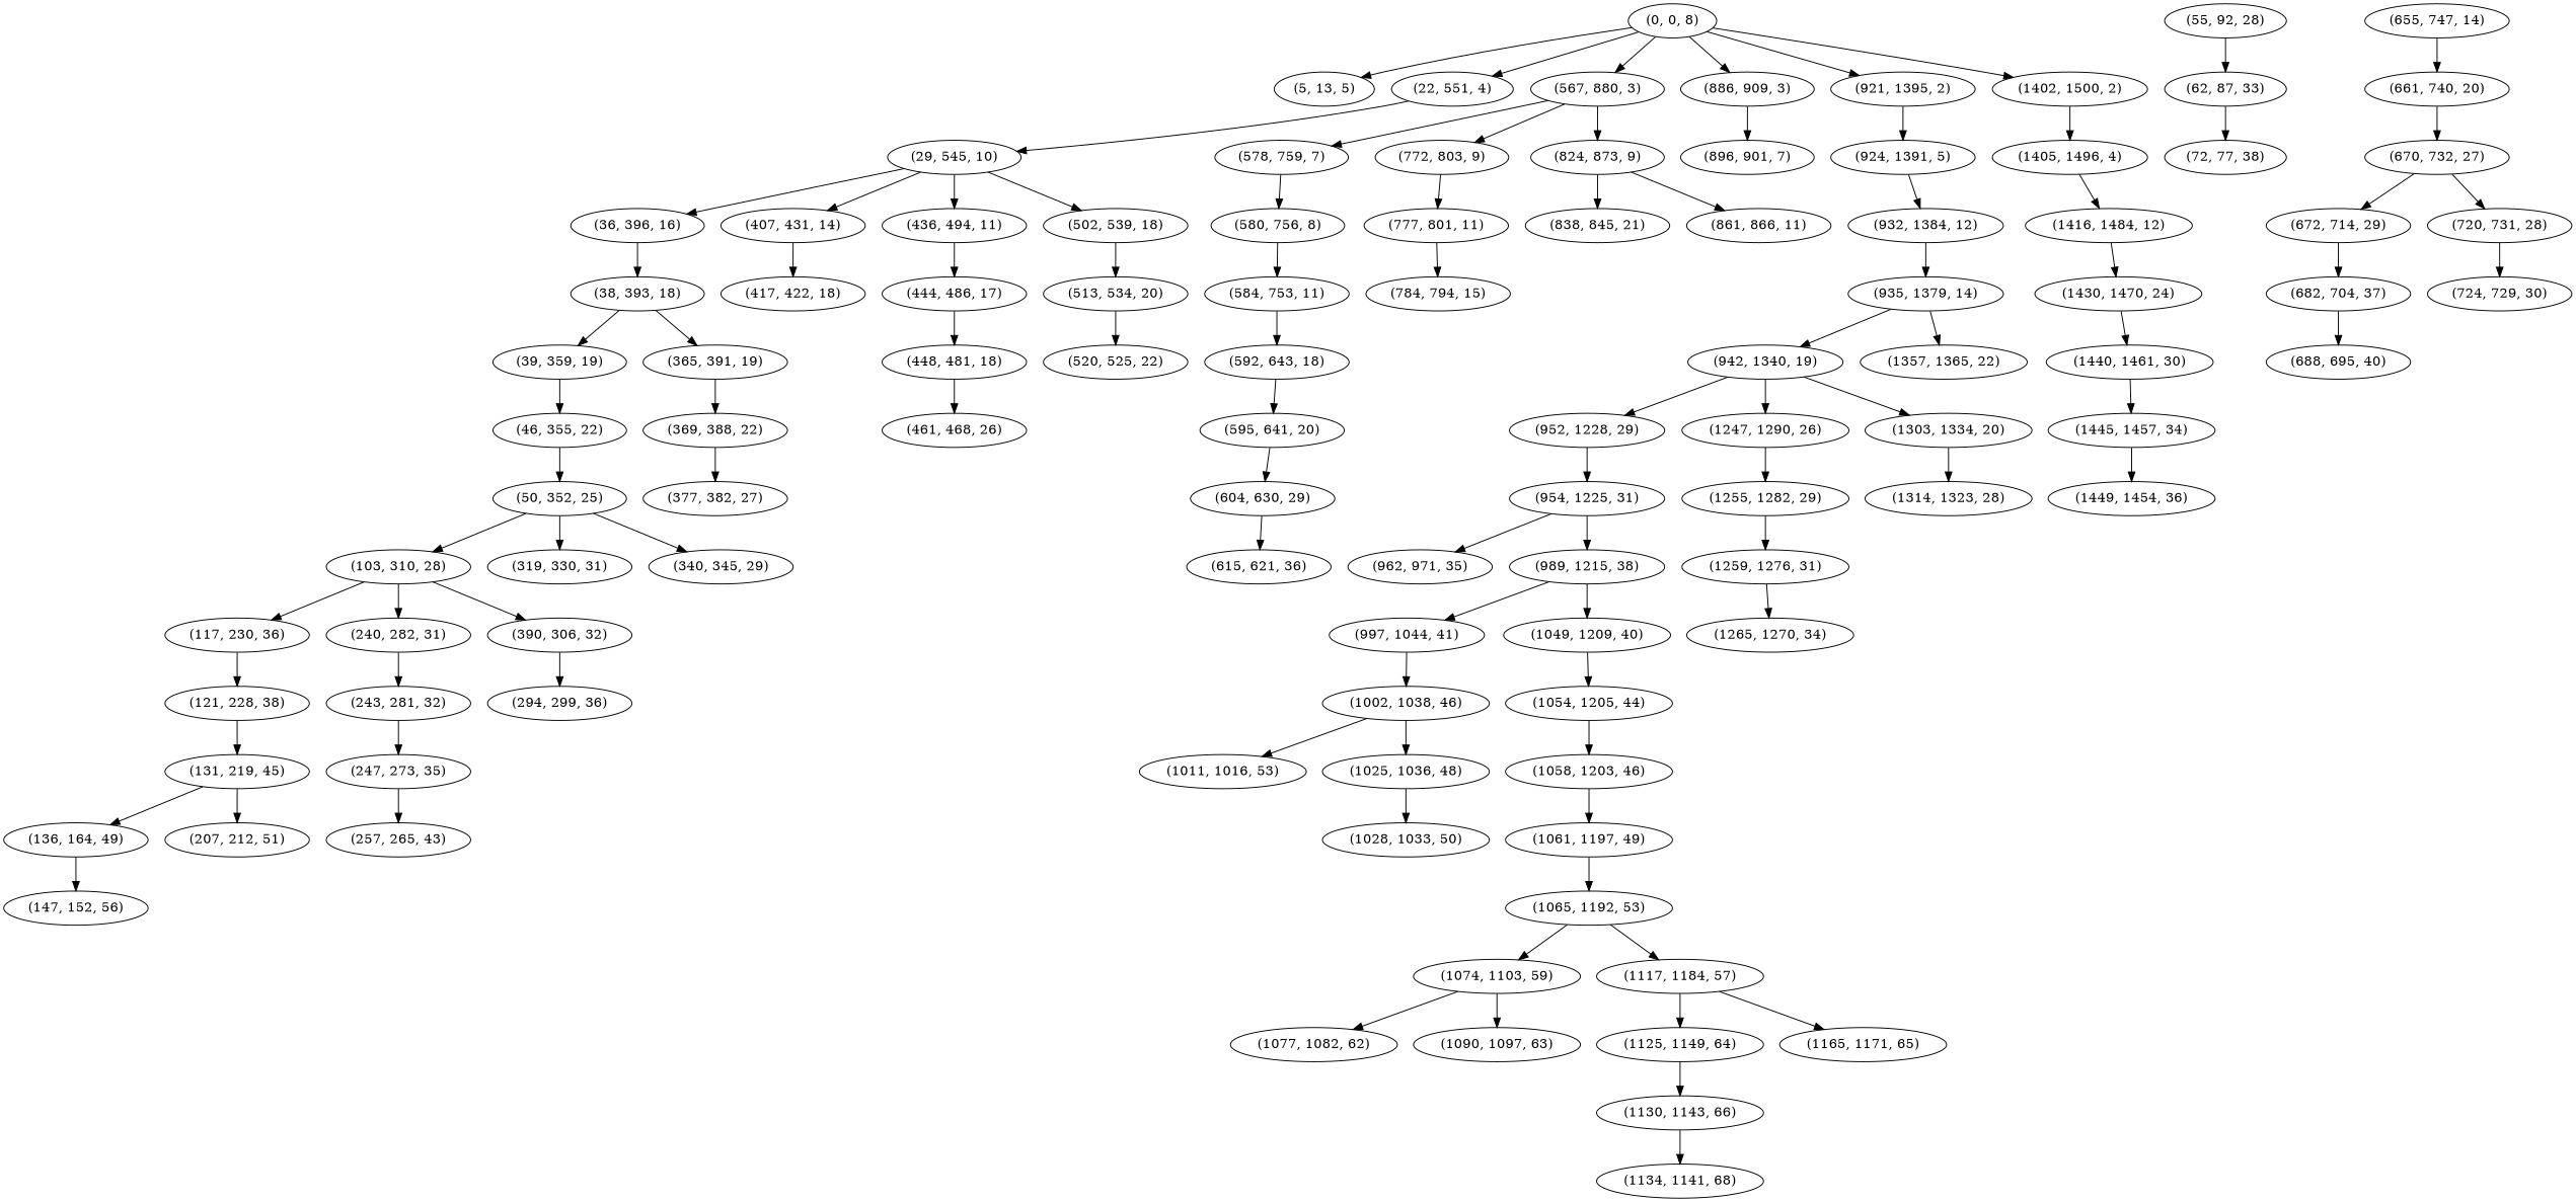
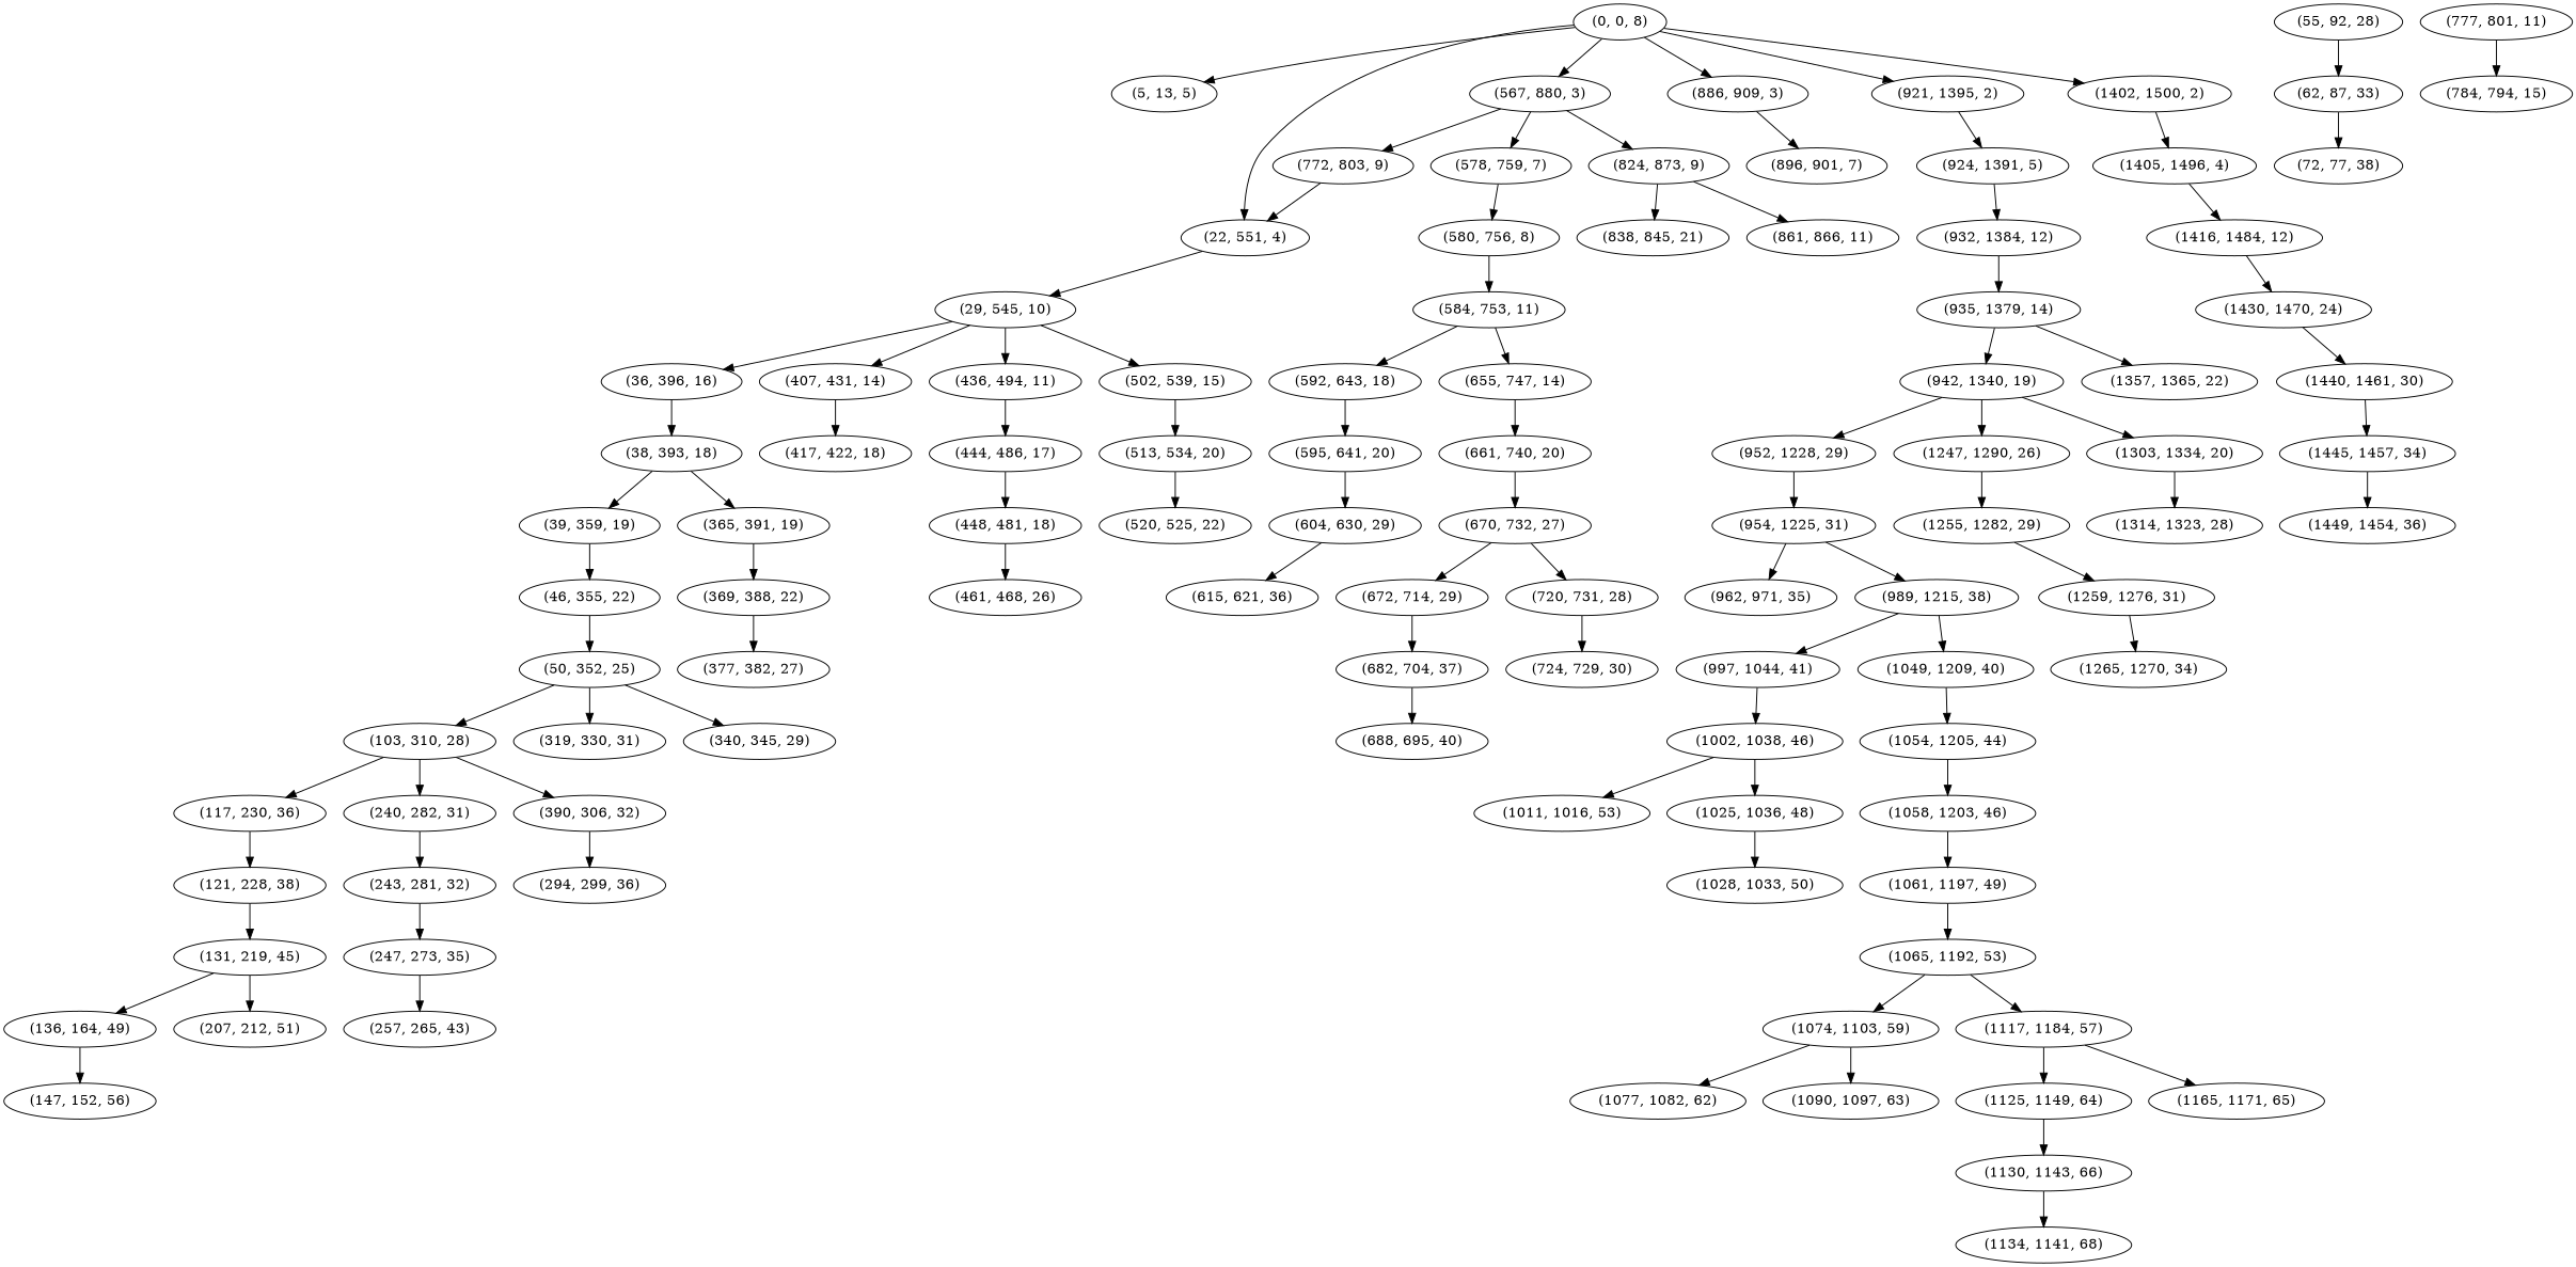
  digraph {
    n1 [label="(0, 0, 8)"]
    "(5, 13, 5)"
    "(22, 551, 4)"
    "(567, 880, 3)"
    "(886, 909, 3)"
    "(921, 1395, 2)"
    "(1402, 1500, 2)"
    "(29, 545, 10)"
    "(578, 759, 7)"
    "(772, 803, 9)"
    "(824, 873, 9)"
    "(896, 901, 7)"
    "(924, 1391, 5)"
    "(1405, 1496, 4)"
    "(36, 396, 16)"
    "(407, 431, 14)"
    "(436, 494, 11)"
-   "(502, 539, 15)" [label="(502, 539, 18)"]
+   "(502, 539, 15)"
    "(38, 393, 18)"
    "(417, 422, 18)"
    "(444, 486, 17)"
    "(513, 534, 20)"
    "(39, 359, 19)"
    "(365, 391, 19)"
    "(46, 355, 22)"
    "(369, 388, 22)"
    "(50, 352, 25)"
    "(103, 310, 28)"
    "(319, 330, 31)"
    "(340, 345, 29)"
    "(55, 92, 28)"
    "(62, 87, 33)"
    "(117, 230, 36)"
    "(240, 282, 31)"
    n35 [label="(390, 306, 32)"]
    "(72, 77, 38)"
    "(121, 228, 38)"
    "(243, 281, 32)"
    "(294, 299, 36)"
    "(131, 219, 45)"
    "(136, 164, 49)"
    "(207, 212, 51)"
    "(147, 152, 56)"
    "(247, 273, 35)"
    "(257, 265, 43)"
    "(377, 382, 27)"
    "(448, 481, 18)"
    "(461, 468, 26)"
    "(520, 525, 22)"
    "(580, 756, 8)"
    "(777, 801, 11)"
    "(838, 845, 21)"
    "(861, 866, 11)"
    "(584, 753, 11)"
    "(592, 643, 18)"
    "(655, 747, 14)"
    "(595, 641, 20)"
    "(661, 740, 20)"
    "(604, 630, 29)"
    "(615, 621, 36)"
    "(670, 732, 27)"
    "(672, 714, 29)"
    "(720, 731, 28)"
    "(682, 704, 37)"
    "(724, 729, 30)"
    "(688, 695, 40)"
    "(784, 794, 15)"
    "(932, 1384, 12)"
    "(935, 1379, 14)"
    "(942, 1340, 19)"
    "(1357, 1365, 22)"
    "(952, 1228, 29)"
    "(1247, 1290, 26)"
    "(1303, 1334, 20)"
    "(954, 1225, 31)"
    "(1255, 1282, 29)"
    "(1314, 1323, 28)"
    "(962, 971, 35)"
    "(989, 1215, 38)"
    "(997, 1044, 41)"
    "(1049, 1209, 40)"
    "(1002, 1038, 46)"
    "(1054, 1205, 44)"
    "(1011, 1016, 53)"
    "(1025, 1036, 48)"
    "(1028, 1033, 50)"
    "(1058, 1203, 46)"
    "(1061, 1197, 49)"
    "(1065, 1192, 53)"
    "(1074, 1103, 59)"
    "(1117, 1184, 57)"
    "(1077, 1082, 62)"
    "(1090, 1097, 63)"
    "(1125, 1149, 64)"
    "(1165, 1171, 65)"
    "(1130, 1143, 66)"
    "(1134, 1141, 68)"
    "(1259, 1276, 31)"
    "(1265, 1270, 34)"
    "(1416, 1484, 12)"
    "(1430, 1470, 24)"
    "(1440, 1461, 30)"
    "(1445, 1457, 34)"
    "(1449, 1454, 36)"
    n1 -> "(5, 13, 5)"
    n1 -> "(22, 551, 4)"
    n1 -> "(567, 880, 3)"
    n1 -> "(886, 909, 3)"
    n1 -> "(921, 1395, 2)"
    n1 -> "(1402, 1500, 2)"
    "(22, 551, 4)" -> "(29, 545, 10)"
    "(567, 880, 3)" -> "(578, 759, 7)"
    "(567, 880, 3)" -> "(772, 803, 9)"
    "(567, 880, 3)" -> "(824, 873, 9)"
    "(886, 909, 3)" -> "(896, 901, 7)"
    "(921, 1395, 2)" -> "(924, 1391, 5)"
    "(1402, 1500, 2)" -> "(1405, 1496, 4)"
    "(29, 545, 10)" -> "(36, 396, 16)"
    "(29, 545, 10)" -> "(407, 431, 14)"
    "(29, 545, 10)" -> "(436, 494, 11)"
    "(29, 545, 10)" -> "(502, 539, 15)"
    "(578, 759, 7)" -> "(580, 756, 8)"
-   "(772, 803, 9)" -> "(777, 801, 11)"
+   "(772, 803, 9)" -> "(22, 551, 4)"
    "(824, 873, 9)" -> "(838, 845, 21)"
    "(824, 873, 9)" -> "(861, 866, 11)"
    "(924, 1391, 5)" -> "(932, 1384, 12)"
    "(1405, 1496, 4)" -> "(1416, 1484, 12)"
    "(36, 396, 16)" -> "(38, 393, 18)"
    "(407, 431, 14)" -> "(417, 422, 18)"
    "(436, 494, 11)" -> "(444, 486, 17)"
    "(502, 539, 15)" -> "(513, 534, 20)"
    "(38, 393, 18)" -> "(39, 359, 19)"
    "(38, 393, 18)" -> "(365, 391, 19)"
    "(444, 486, 17)" -> "(448, 481, 18)"
    "(513, 534, 20)" -> "(520, 525, 22)"
    "(39, 359, 19)" -> "(46, 355, 22)"
    "(365, 391, 19)" -> "(369, 388, 22)"
    "(46, 355, 22)" -> "(50, 352, 25)"
    "(369, 388, 22)" -> "(377, 382, 27)"
    "(50, 352, 25)" -> "(103, 310, 28)"
    "(50, 352, 25)" -> "(319, 330, 31)"
    "(50, 352, 25)" -> "(340, 345, 29)"
    "(103, 310, 28)" -> "(117, 230, 36)"
    "(103, 310, 28)" -> "(240, 282, 31)"
    "(103, 310, 28)" -> n35
    "(55, 92, 28)" -> "(62, 87, 33)"
    "(62, 87, 33)" -> "(72, 77, 38)"
    "(117, 230, 36)" -> "(121, 228, 38)"
    "(240, 282, 31)" -> "(243, 281, 32)"
    n35 -> "(294, 299, 36)"
    "(121, 228, 38)" -> "(131, 219, 45)"
    "(243, 281, 32)" -> "(247, 273, 35)"
    "(131, 219, 45)" -> "(136, 164, 49)"
    "(131, 219, 45)" -> "(207, 212, 51)"
    "(136, 164, 49)" -> "(147, 152, 56)"
    "(247, 273, 35)" -> "(257, 265, 43)"
    "(448, 481, 18)" -> "(461, 468, 26)"
    "(580, 756, 8)" -> "(584, 753, 11)"
    "(777, 801, 11)" -> "(784, 794, 15)"
    "(584, 753, 11)" -> "(592, 643, 18)"
+   "(584, 753, 11)" -> "(655, 747, 14)"
    "(592, 643, 18)" -> "(595, 641, 20)"
    "(655, 747, 14)" -> "(661, 740, 20)"
    "(595, 641, 20)" -> "(604, 630, 29)"
    "(661, 740, 20)" -> "(670, 732, 27)"
    "(604, 630, 29)" -> "(615, 621, 36)"
    "(670, 732, 27)" -> "(672, 714, 29)"
    "(670, 732, 27)" -> "(720, 731, 28)"
    "(672, 714, 29)" -> "(682, 704, 37)"
    "(720, 731, 28)" -> "(724, 729, 30)"
    "(682, 704, 37)" -> "(688, 695, 40)"
    "(932, 1384, 12)" -> "(935, 1379, 14)"
    "(935, 1379, 14)" -> "(942, 1340, 19)"
    "(935, 1379, 14)" -> "(1357, 1365, 22)"
    "(942, 1340, 19)" -> "(952, 1228, 29)"
    "(942, 1340, 19)" -> "(1247, 1290, 26)"
    "(942, 1340, 19)" -> "(1303, 1334, 20)"
    "(952, 1228, 29)" -> "(954, 1225, 31)"
    "(1247, 1290, 26)" -> "(1255, 1282, 29)"
    "(1303, 1334, 20)" -> "(1314, 1323, 28)"
    "(954, 1225, 31)" -> "(962, 971, 35)"
    "(954, 1225, 31)" -> "(989, 1215, 38)"
    "(1255, 1282, 29)" -> "(1259, 1276, 31)"
    "(989, 1215, 38)" -> "(997, 1044, 41)"
    "(989, 1215, 38)" -> "(1049, 1209, 40)"
    "(997, 1044, 41)" -> "(1002, 1038, 46)"
    "(1049, 1209, 40)" -> "(1054, 1205, 44)"
    "(1002, 1038, 46)" -> "(1011, 1016, 53)"
    "(1002, 1038, 46)" -> "(1025, 1036, 48)"
    "(1054, 1205, 44)" -> "(1058, 1203, 46)"
    "(1025, 1036, 48)" -> "(1028, 1033, 50)"
    "(1058, 1203, 46)" -> "(1061, 1197, 49)"
    "(1061, 1197, 49)" -> "(1065, 1192, 53)"
    "(1065, 1192, 53)" -> "(1074, 1103, 59)"
    "(1065, 1192, 53)" -> "(1117, 1184, 57)"
    "(1074, 1103, 59)" -> "(1077, 1082, 62)"
    "(1074, 1103, 59)" -> "(1090, 1097, 63)"
    "(1117, 1184, 57)" -> "(1125, 1149, 64)"
    "(1117, 1184, 57)" -> "(1165, 1171, 65)"
    "(1125, 1149, 64)" -> "(1130, 1143, 66)"
    "(1130, 1143, 66)" -> "(1134, 1141, 68)"
    "(1259, 1276, 31)" -> "(1265, 1270, 34)"
    "(1416, 1484, 12)" -> "(1430, 1470, 24)"
    "(1430, 1470, 24)" -> "(1440, 1461, 30)"
    "(1440, 1461, 30)" -> "(1445, 1457, 34)"
    "(1445, 1457, 34)" -> "(1449, 1454, 36)"
  }
